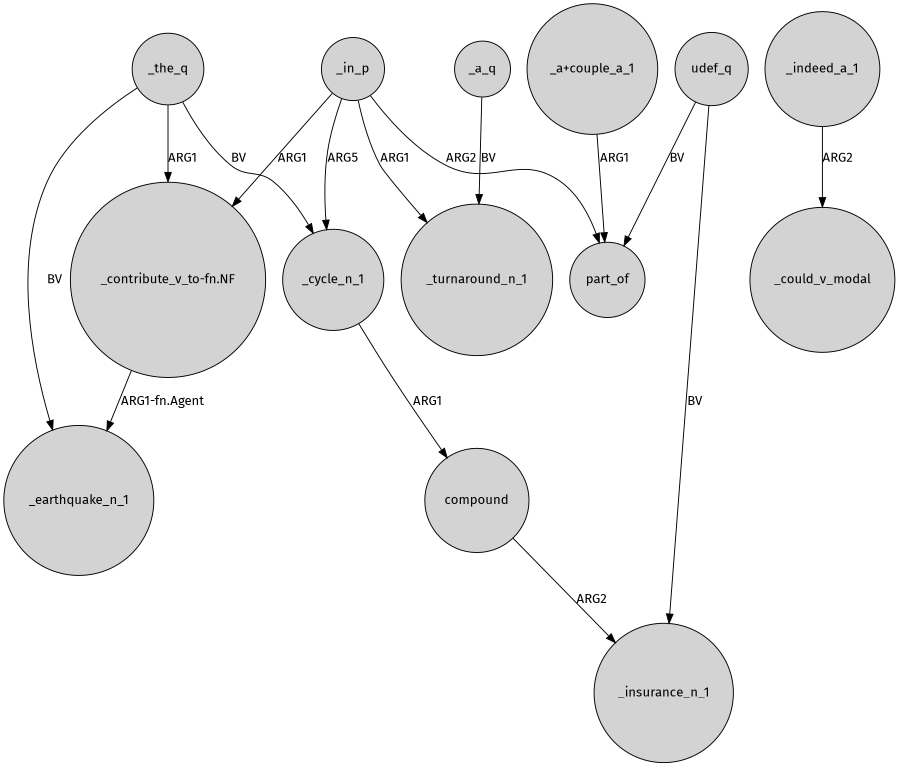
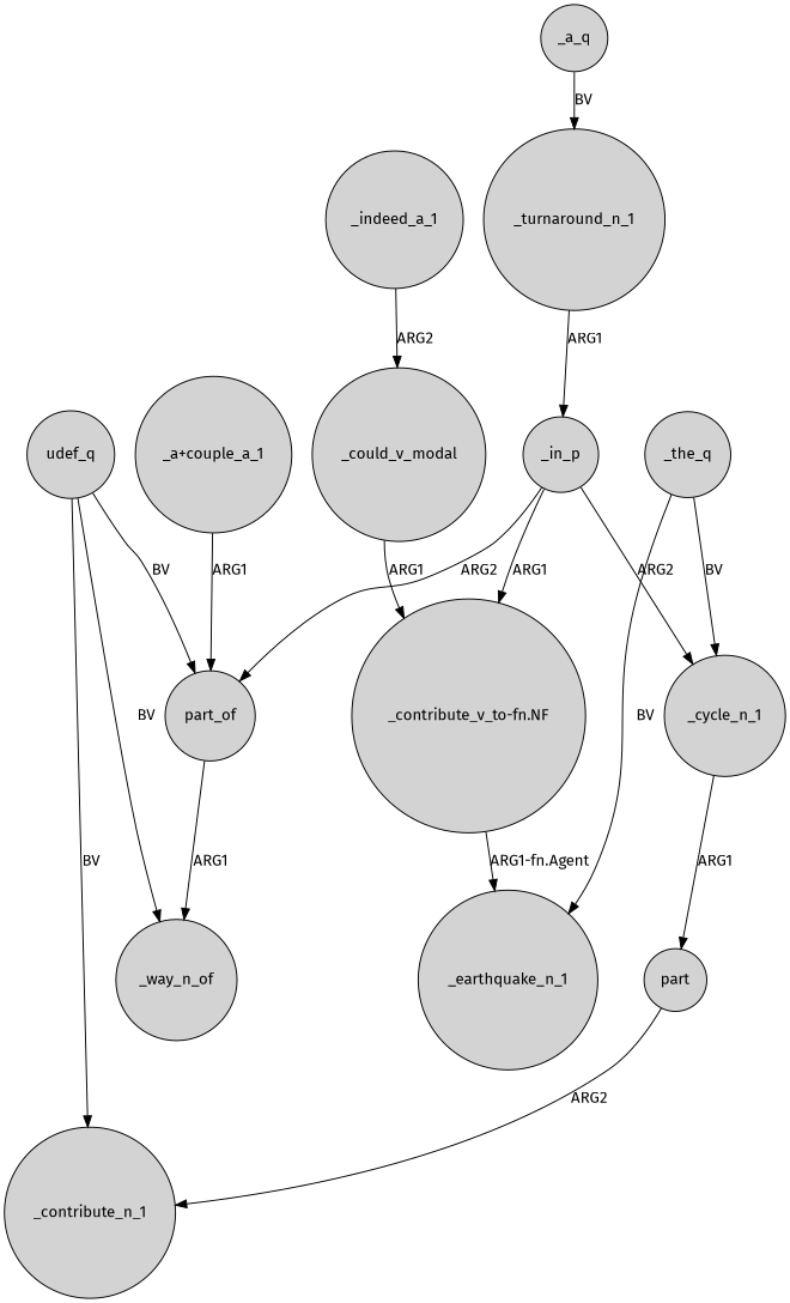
  digraph {
    fontname="Fira Sans"
    node [fontname="Fira Sans" shape=circle style=filled]
    edge [fontname="Fira Sans"]
    _the_q
    _earthquake_n_1
    _cycle_n_1
-   compound
+   compound [label=part]
    udef_q
-   _insurance_n_1
+   _insurance_n_1 [label=_contribute_n_1]
    part_of
+   _way_n_of
    _in_p
    "_contribute_v_to-fn.NF"
    _turnaround_n_1
    "_a+couple_a_1"
    _indeed_a_1
    _could_v_modal
    _a_q
    _the_q -> _earthquake_n_1 [label=BV]
    _the_q -> _cycle_n_1 [label=BV]
    _cycle_n_1 -> compound [label=ARG1]
    compound -> _insurance_n_1 [label=ARG2]
    udef_q -> _insurance_n_1 [label=BV]
    udef_q -> part_of [label=BV]
-   _in_p -> _cycle_n_1 [label=ARG5]
+   udef_q -> _way_n_of [label=BV]
+   part_of -> _way_n_of [label=ARG1]
+   _in_p -> _cycle_n_1 [label=ARG2]
    _in_p -> part_of [label=ARG2]
    _in_p -> "_contribute_v_to-fn.NF" [label=ARG1]
-   _in_p -> _turnaround_n_1 [label=ARG1]
+   _turnaround_n_1 -> _in_p [label=ARG1]
    "_contribute_v_to-fn.NF" -> _earthquake_n_1 [label="ARG1-fn.Agent"]
    "_a+couple_a_1" -> part_of [label=ARG1]
    _indeed_a_1 -> _could_v_modal [label=ARG2]
-   _the_q -> "_contribute_v_to-fn.NF" [label=ARG1]
+   _could_v_modal -> "_contribute_v_to-fn.NF" [label=ARG1]
    _a_q -> _turnaround_n_1 [label=BV]
  }
